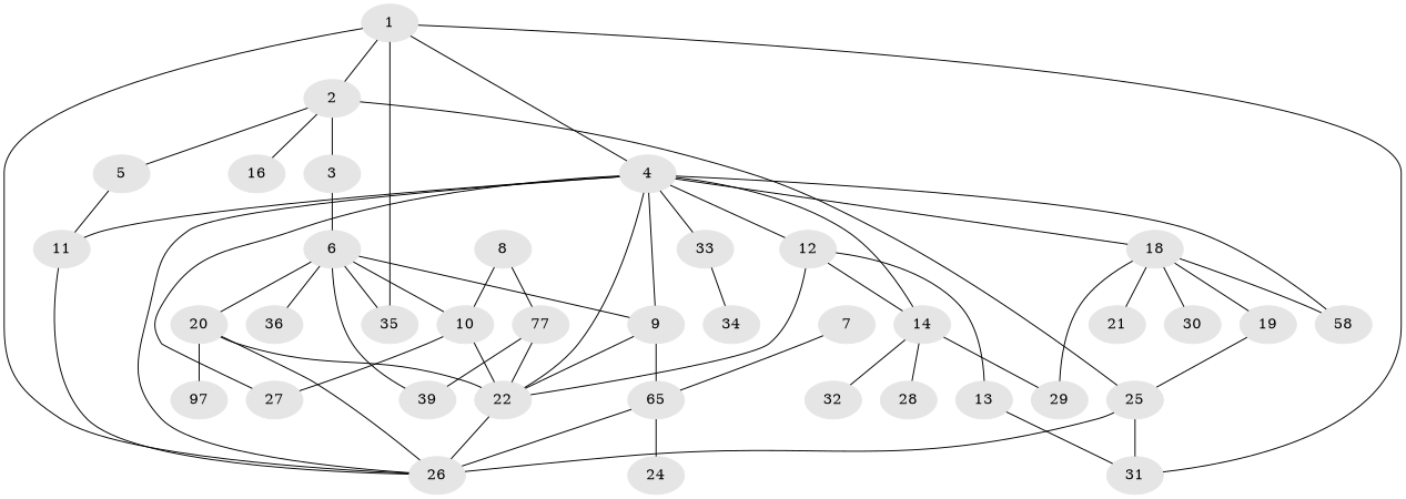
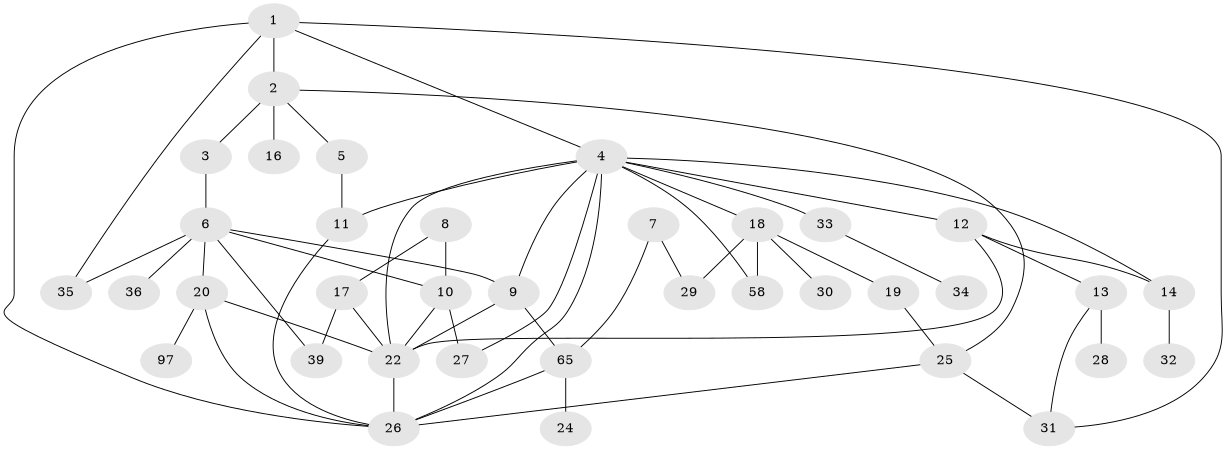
  graph {
    node [color=gray90 style=filled]
    edge [weight=1.0]
    1
    2
    4
    26
    31
    35
    3
    5
    16
    25
    9
    12
    14
    18
    22
    27
    33
    n18 [label=58]
    11
    n20 [label=65]
    6
    10
    20
    36
    39
    7
    13
    29
    32
    19
-   21
    30
    34
    8
-   17 [label=77]
+   17
    n36 [label=97]
    24
    28
    1 -- 2 [weight=2.0]
    1 -- 4
    1 -- 26
    1 -- 31
    1 -- 35 [weight=2.0]
    2 -- 3
    2 -- 5
    2 -- 16
    2 -- 25
    4 -- 26
    4 -- 9
    4 -- 12
    4 -- 14 [weight=2.0]
    4 -- 18
    4 -- 22
    4 -- 27
    4 -- 33 [weight=2.0]
    4 -- n18
    4 -- 11 [weight=3.0]
    3 -- 6
    5 -- 11
    25 -- 26
    25 -- 31
    9 -- 22
    9 -- n20 [weight=4.0]
    12 -- 14
    12 -- 22
    12 -- 13
-   14 -- 29
+   7 -- 29
    14 -- 32
    18 -- n18
    18 -- 29
    18 -- 19
-   18 -- 21
    18 -- 30
    22 -- 26 [weight=2.0]
    33 -- 34
    11 -- 26
    n20 -- 26
    n20 -- 24
    6 -- 35
    6 -- 9
    6 -- 10
    6 -- 20
    6 -- 36
    6 -- 39
    10 -- 22
    10 -- 27
    20 -- 26
    20 -- 22
    20 -- n36
    7 -- n20
    13 -- 31
-   14 -- 28
+   13 -- 28
    19 -- 25
    8 -- 10
    8 -- 17
    17 -- 22
    17 -- 39
  }
